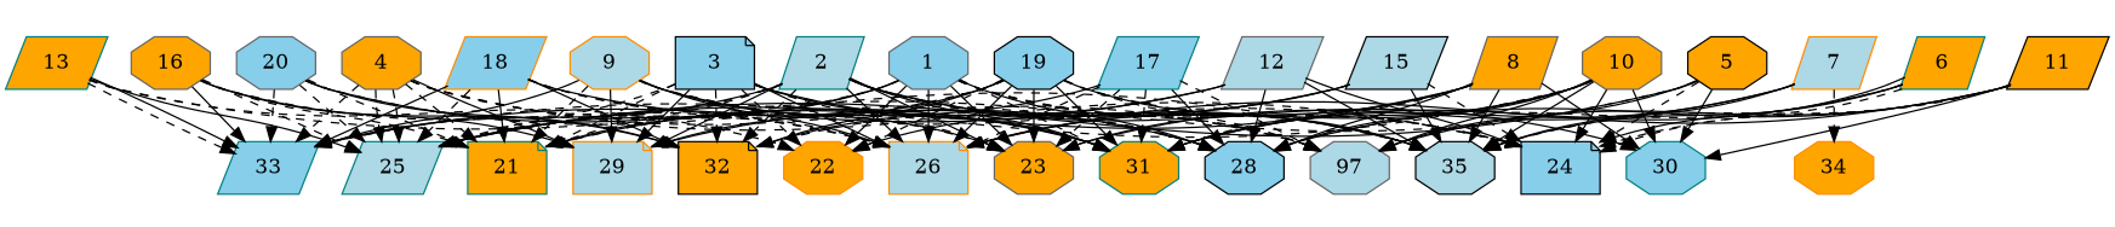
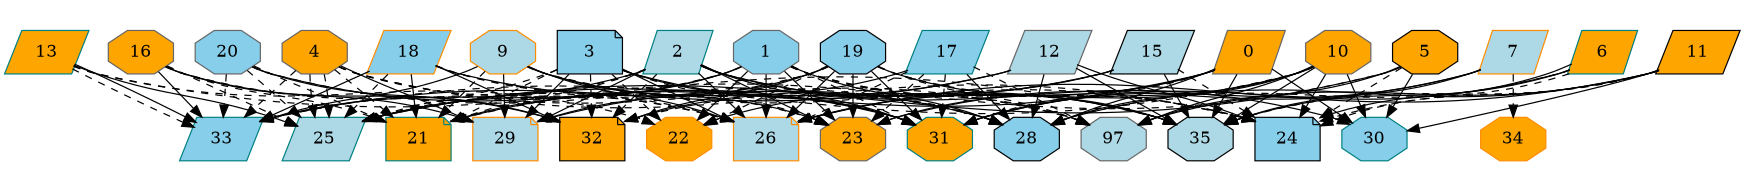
  digraph {
    node [alpha=0.06 color=gray40 fillcolor=orange shape=octagon style=filled]
    edge [style=solid]
    1 [alpha=0.01 expect_size=39032832 fillcolor=skyblue]
    21 [alpha=0.09 color=teal expect_size=16097280 shape=note]
    22 [color=darkorange expect_size=23767040]
    23 [alpha=0.14 expect_size=24904704]
    24 [alpha=0.05 color=black expect_size=18792448 fillcolor=skyblue shape=note]
    25 [color=teal expect_size=9322496 fillcolor=lightblue shape=parallelogram]
    26 [alpha=0.13 color=darkorange expect_size=17533952 fillcolor=lightblue shape=note]
    n8 [alpha=0.04 expect_size=34421760 fillcolor=lightblue label=97]
    28 [alpha=0.12 color=black expect_size=40357888 fillcolor=skyblue]
    31 [alpha=0.10 color=teal expect_size=30779392]
    33 [alpha=0.20 color=teal expect_size=18107392 fillcolor=skyblue shape=parallelogram]
    35 [alpha=0.15 color=black expect_size=15681536 fillcolor=lightblue]
    2 [alpha=0.09 color=teal expect_size=17247232 fillcolor=lightblue shape=parallelogram]
    29 [alpha=0.04 color=darkorange expect_size=41860096 fillcolor=lightblue shape=note]
    30 [alpha=0.16 color=teal expect_size=38893568 fillcolor=skyblue]
    32 [alpha=0.08 color=black expect_size=51305472 shape=note]
    3 [alpha=0.18 color=black expect_size=31662080 fillcolor=skyblue shape=note]
    4 [alpha=0.18 expect_size=9573376]
    5 [color=black expect_size=32622592]
    6 [alpha=0.04 color=teal expect_size=15889408 shape=parallelogram]
    7 [alpha=0.19 color=darkorange expect_size=16468992 fillcolor=lightblue shape=parallelogram]
    34 [alpha=0.03 color=darkorange expect_size=51974144]
-   8 [alpha=0.02 expect_size=44913664 shape=parallelogram]
+   8 [alpha=0.02 expect_size=44913664 shape=parallelogram label=0]
    9 [alpha=0.19 color=darkorange expect_size=14899200 fillcolor=lightblue]
    10 [expect_size=51429376]
    11 [alpha=0.03 color=black expect_size=11874304 shape=parallelogram]
    12 [alpha=0.00 expect_size=14530560 fillcolor=lightblue shape=parallelogram]
    13 [alpha=0.17 color=teal expect_size=36360192 shape=parallelogram]
    15 [alpha=0.03 color=black expect_size=27168768 fillcolor=lightblue shape=parallelogram]
    16 [alpha=0.07 expect_size=40536064]
    17 [alpha=0.03 color=teal expect_size=48874496 fillcolor=skyblue shape=parallelogram]
    18 [alpha=0.01 color=darkorange expect_size=46405632 fillcolor=skyblue shape=parallelogram]
    19 [alpha=0.19 color=black expect_size=50952192 fillcolor=skyblue]
    20 [alpha=0.17 expect_size=48842752 fillcolor=skyblue]
    1 -> 21
    1 -> 22
    1 -> 23
    1 -> 24 [style=dashed]
    1 -> 25
    1 -> 26
    1 -> n8 [style=dashed]
    1 -> 28
    1 -> 31 [style=dashed]
    1 -> 33 [style=dashed]
    1 -> 35 [style=dashed]
    2 -> 21 [style=dashed]
    2 -> 23
    2 -> 25 [style=dashed]
    2 -> 26
    2 -> n8 [style=dashed]
    2 -> 28 [style=dashed]
    2 -> 31
    2 -> 33
    2 -> 35
    2 -> 29
    2 -> 30
    2 -> 32 [style=dashed]
    3 -> 21 [style=dashed]
    3 -> 22 [style=dashed]
    3 -> 23 [style=dashed]
    3 -> 25 [style=dashed]
    3 -> 26
    3 -> 28 [style=dashed]
    3 -> 31
    3 -> 35
    3 -> 29
    3 -> 32 [style=dashed]
    4 -> 21 [style=dashed]
    4 -> 24 [style=dashed]
    4 -> 25 [style=dashed]
    4 -> 25 [style=dashed]
    4 -> 26 [style=dashed]
    4 -> n8 [style=dashed]
    4 -> 33 [style=dashed]
    4 -> 29
    5 -> 21 [style=dashed]
    5 -> 24 [style=dashed]
    5 -> 25
    5 -> n8
    5 -> 30
    6 -> 24
    6 -> 24 [style=dashed]
    6 -> 28 [style=dashed]
    6 -> 31
    6 -> 35
    7 -> 23
    7 -> 31
    7 -> 35
    7 -> 34 [style=dashed]
    8 -> 23
    8 -> 25
    8 -> 26
    8 -> 28
    8 -> 31 [style=dashed]
    8 -> 35
    8 -> 30
    9 -> 21 [style=dashed]
    9 -> 23
    9 -> 24 [style=dashed]
    9 -> 26
    9 -> 31
    9 -> 33
    9 -> 29
    10 -> 24
    10 -> 26
    10 -> n8
    10 -> 28
    10 -> 31
    10 -> 33 [style=dashed]
    10 -> 35
    10 -> 30
    11 -> 24 [style=dashed]
    11 -> 26
    11 -> n8
    11 -> 28
    11 -> 35 [style=dashed]
    11 -> 30
    12 -> 21
    12 -> 24
    12 -> 28
    12 -> 33
    12 -> 35
    13 -> 22 [style=dashed]
    13 -> 25
    13 -> 33 [style=dashed]
    13 -> 33
    13 -> 35 [style=dashed]
    15 -> 22
    15 -> 24 [style=dashed]
    15 -> 35
    15 -> 29
    15 -> 32 [style=dashed]
    16 -> 21 [style=dashed]
    16 -> 25 [style=dashed]
    16 -> 26 [style=dashed]
    16 -> 33
    16 -> 29
    16 -> 32
    17 -> 23 [style=dashed]
    17 -> 26 [style=dashed]
    17 -> n8 [style=dashed]
    17 -> 28
    17 -> 31 [style=dashed]
    17 -> 32
    18 -> 21
    18 -> 23 [style=dashed]
    18 -> 25 [style=dashed]
    18 -> 26 [style=dashed]
    18 -> 28
    18 -> 33
    18 -> 32
    19 -> 22 [style=dashed]
    19 -> 23
    19 -> 24 [style=dashed]
    19 -> 25 [style=dashed]
    19 -> 26
    19 -> n8 [style=dashed]
    19 -> 31
    19 -> 35
    19 -> 29
    19 -> 32
    20 -> 21 [style=dashed]
    20 -> 25 [style=dashed]
    20 -> 28 [style=dashed]
    20 -> 31
    20 -> 33 [style=dashed]
    20 -> 32
  }
